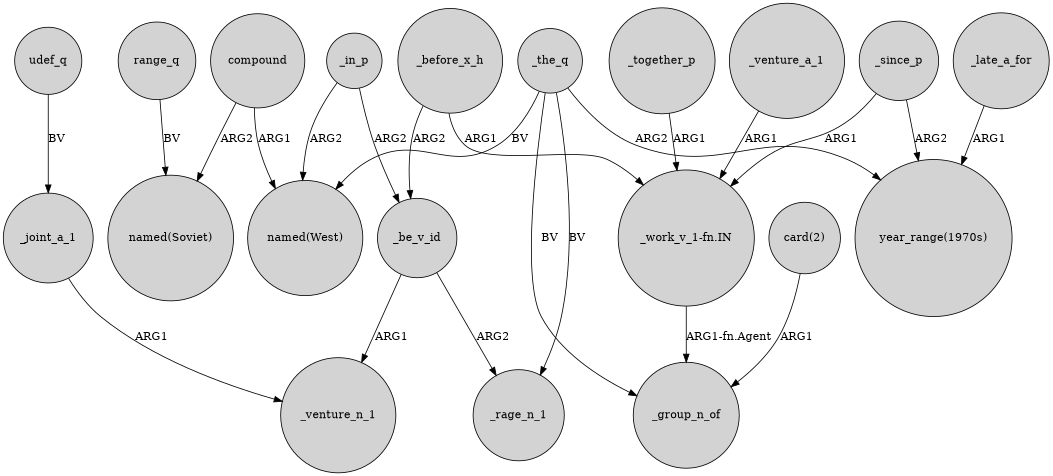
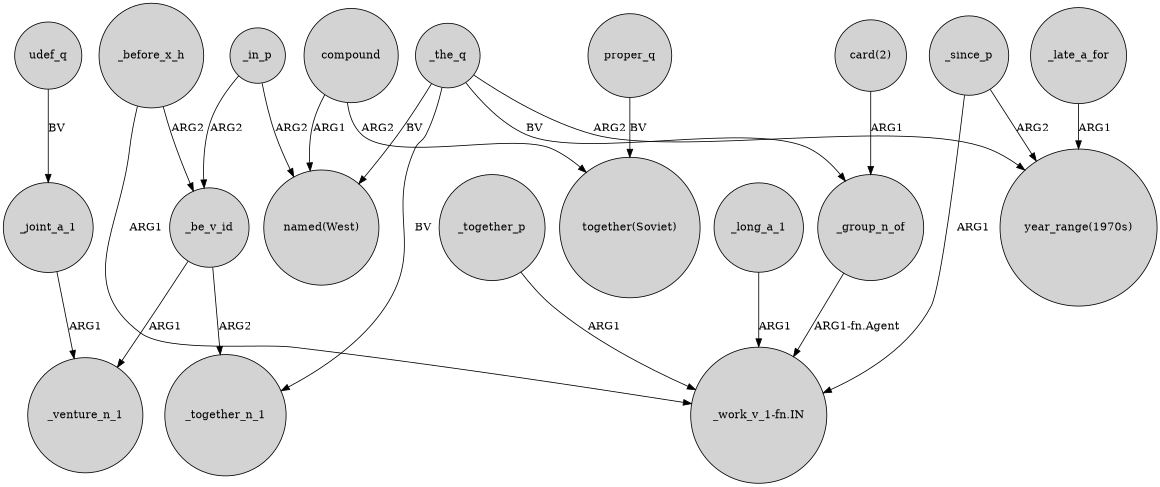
  digraph {
    node [shape=circle style=filled]
    _joint_a_1
    _venture_n_1
    compound
-   "named(Soviet)"
+   "named(Soviet)" [label="together(Soviet)"]
    "named(West)"
    _together_p
    "_work_v_1-fn.IN"
    _group_n_of
-   _long_a_1 [label=_venture_a_1]
+   _long_a_1
    _since_p
    "year_range(1970s)"
    _late_a_for
    _the_q
-   _rage_n_1
+   _rage_n_1 [label=_together_n_1]
    udef_q
-   proper_q [label=range_q]
+   proper_q
    _before_x_h
    _be_v_id
    _in_p
    "card(2)"
    _joint_a_1 -> _venture_n_1 [label=ARG1]
    compound -> "named(Soviet)" [label=ARG2]
    compound -> "named(West)" [label=ARG1]
    _together_p -> "_work_v_1-fn.IN" [label=ARG1]
-   "_work_v_1-fn.IN" -> _group_n_of [label="ARG1-fn.Agent"]
+   _group_n_of -> "_work_v_1-fn.IN" [label="ARG1-fn.Agent"]
    _long_a_1 -> "_work_v_1-fn.IN" [label=ARG1]
    _since_p -> "_work_v_1-fn.IN" [label=ARG1]
    _since_p -> "year_range(1970s)" [label=ARG2]
    _late_a_for -> "year_range(1970s)" [label=ARG1]
    _the_q -> "named(West)" [label=BV]
    _the_q -> _group_n_of [label=BV]
    _the_q -> "year_range(1970s)" [label=ARG2]
    _the_q -> _rage_n_1 [label=BV]
    udef_q -> _joint_a_1 [label=BV]
    proper_q -> "named(Soviet)" [label=BV]
    _before_x_h -> "_work_v_1-fn.IN" [label=ARG1]
    _before_x_h -> _be_v_id [label=ARG2]
    _be_v_id -> _venture_n_1 [label=ARG1]
    _be_v_id -> _rage_n_1 [label=ARG2]
    _in_p -> "named(West)" [label=ARG2]
    _in_p -> _be_v_id [label=ARG2]
    "card(2)" -> _group_n_of [label=ARG1]
  }
